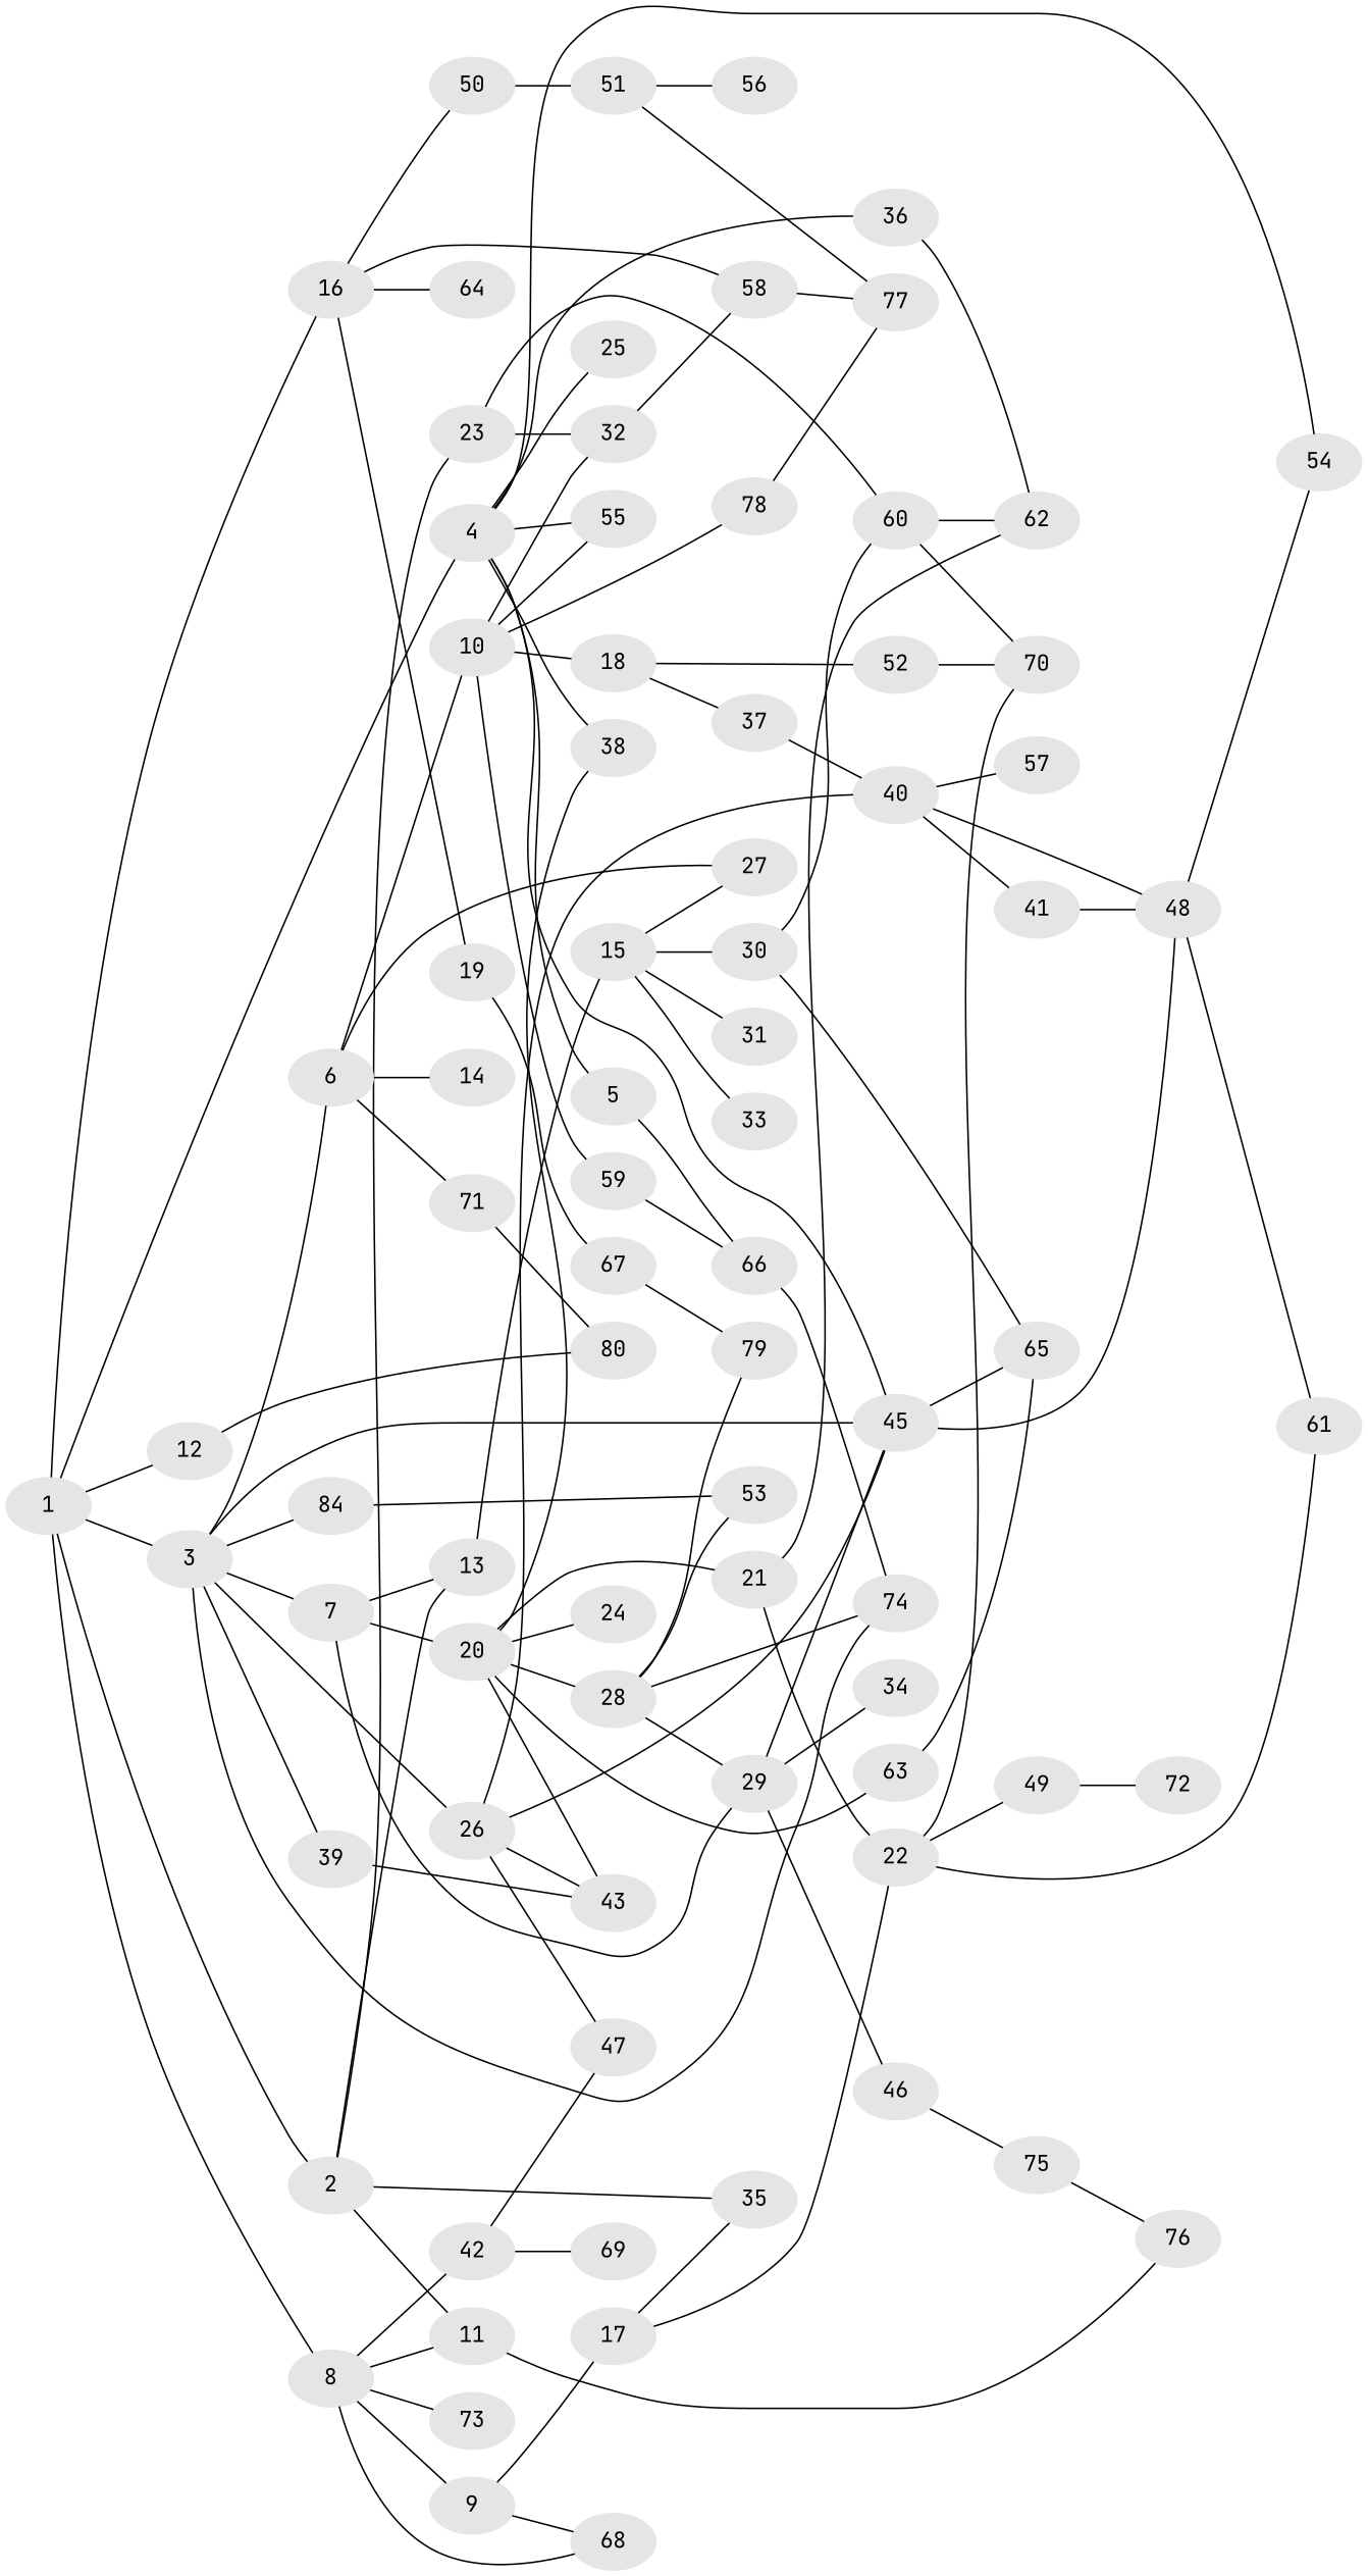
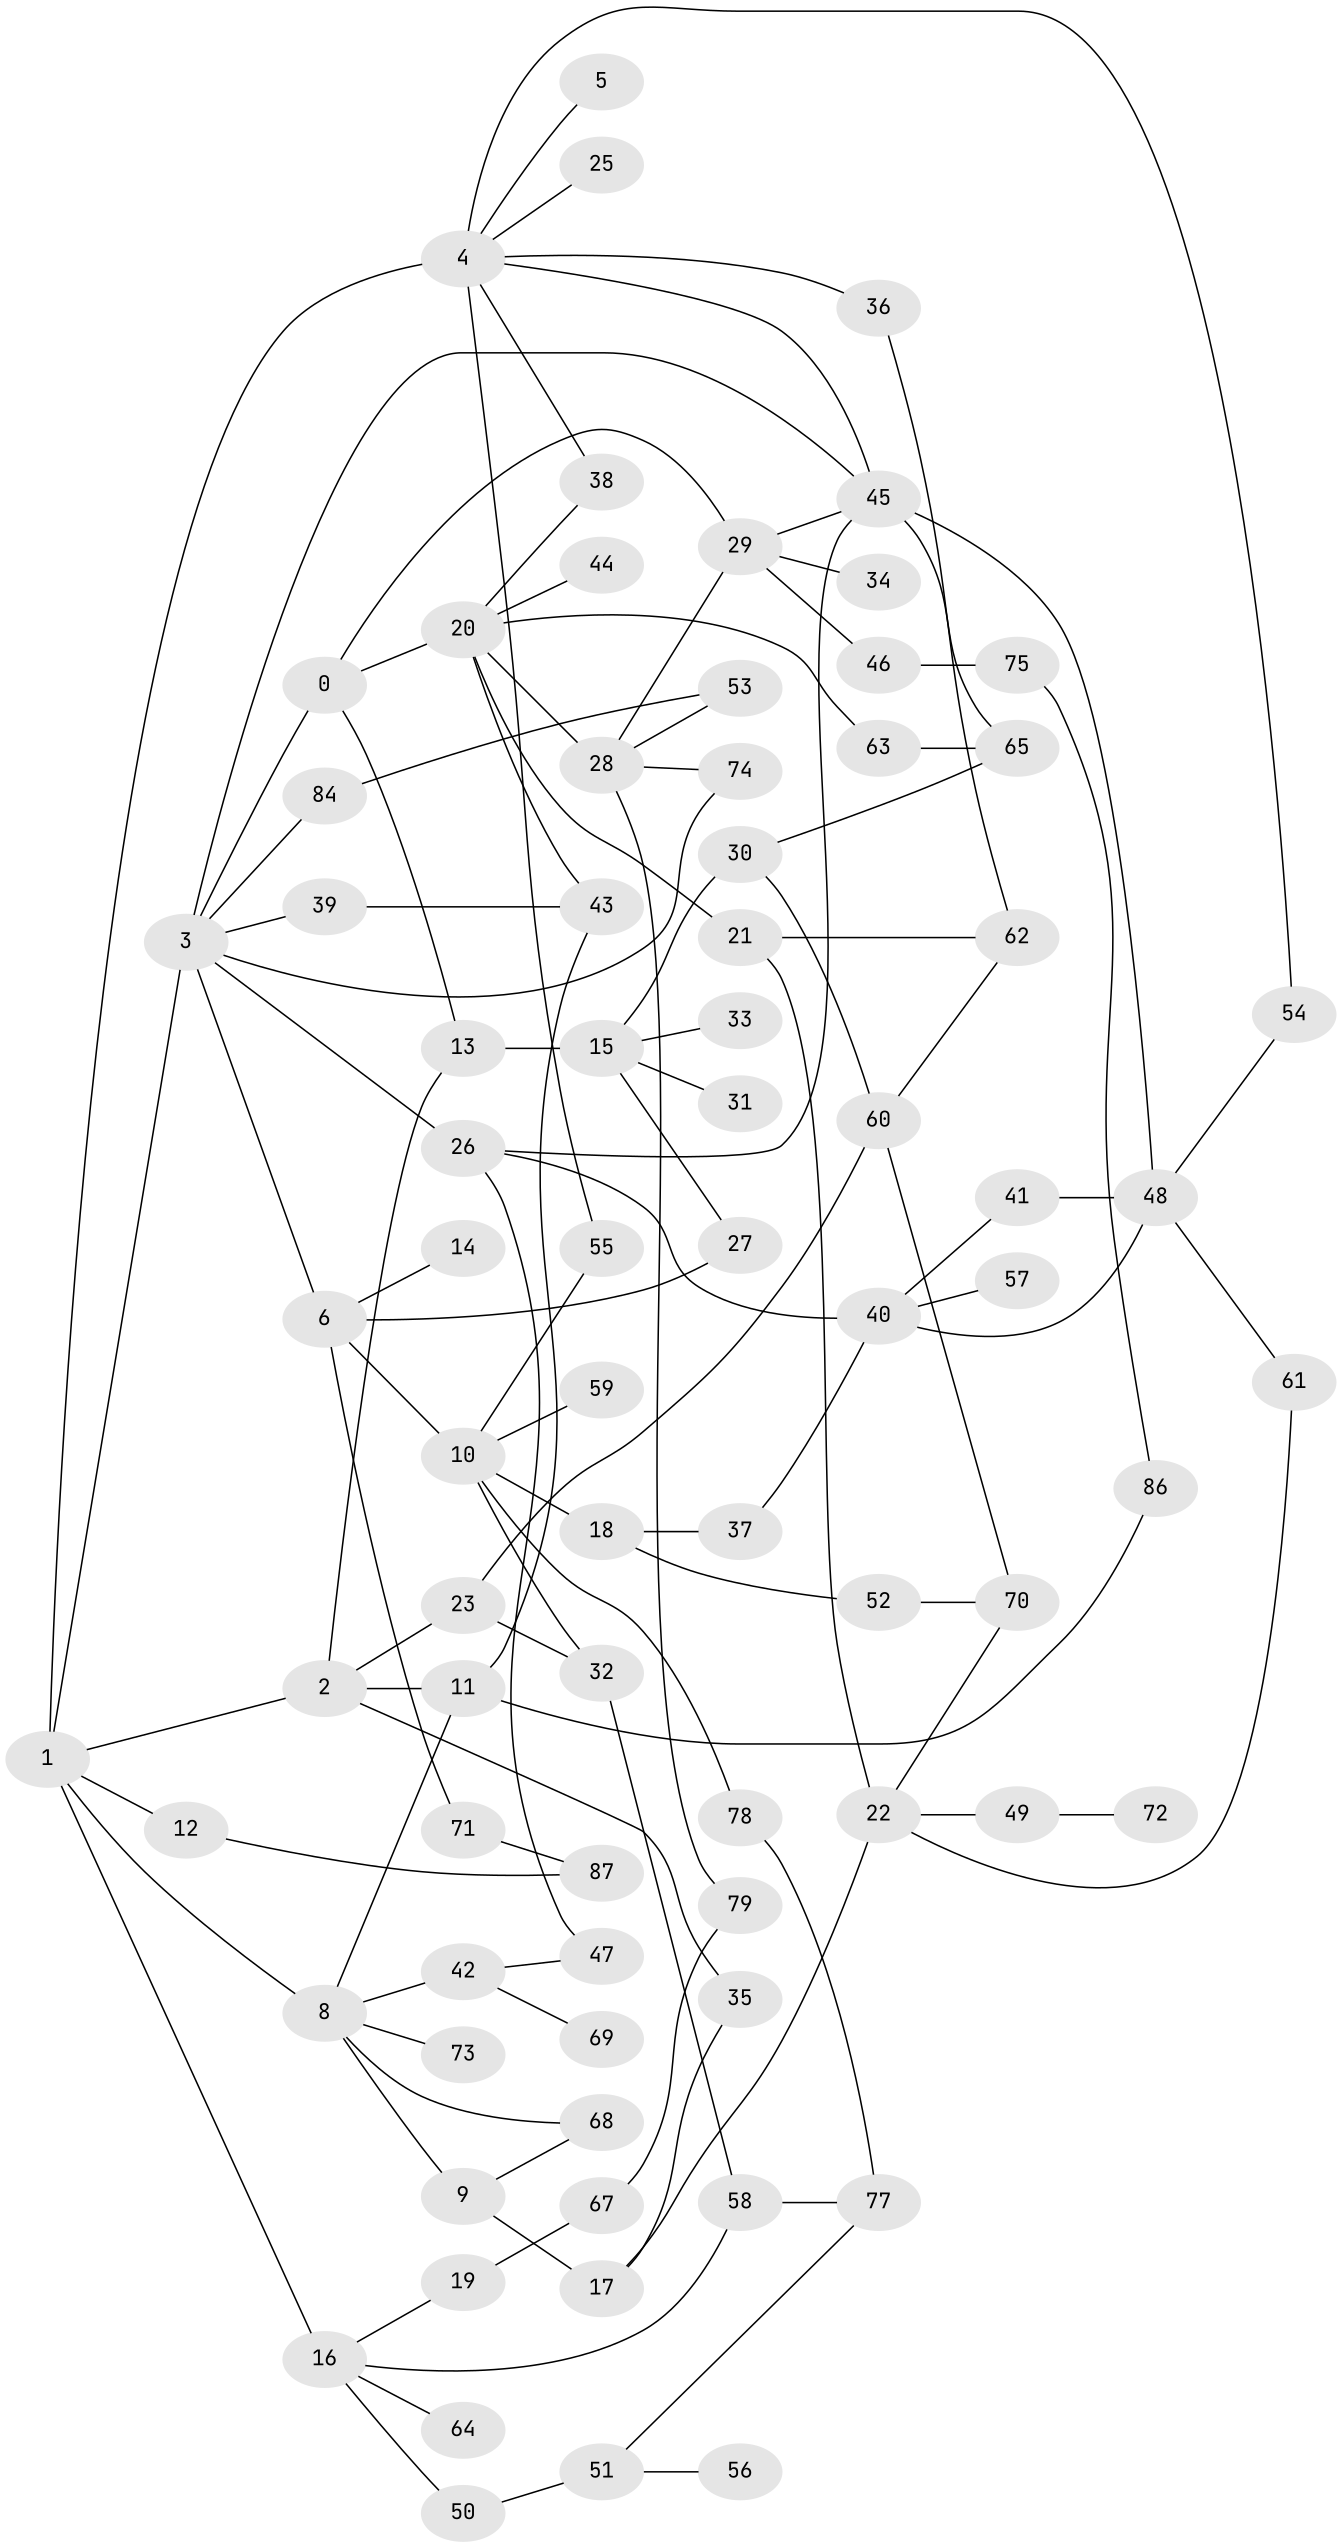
  graph {
    fontname="JetBrains Mono"
    rankdir=LR
    node [color=gray90 fontname="JetBrains Mono" style=filled]
    edge [fontname="JetBrains Mono"]
    1
    2
    3
    4
    8
    12
    16
    11
    13
    23
    35
    6
-   7
+   7 [label=0]
    n14 [label=84]
    26
    39
    45
    74
    5
    25
    36
    38
    54
    55
    9
    42
    68
    73
-   80
+   80 [label=87]
    19
    50
    58
    64
    22
    49
    61
    70
    43
-   76
+   76 [label=86]
    15
    32
    60
    10
    14
    27
    71
    20
    29
    53
    40
    47
    65
    48
-   66
    62
    18
    59
    78
    21
    28
-   44 [label=24]
+   44
    63
    34
    46
    17
    69
    37
    52
    77
    30
    31
    33
    67
    51
    79
    72
    41
    57
    75
    56
    1 -- 2
    1 -- 3
    1 -- 4
    1 -- 8
    1 -- 12
    1 -- 16
    2 -- 11
    2 -- 13
    2 -- 23
    2 -- 35
    3 -- 6
    3 -- 7
    3 -- n14
    3 -- 26
    3 -- 39
    3 -- 45
    3 -- 74
    4 -- 45
    4 -- 5
    4 -- 25
    4 -- 36
    4 -- 38
    4 -- 54
    4 -- 55
    8 -- 11
    8 -- 9
    8 -- 42
    8 -- 68
    8 -- 73
    12 -- 80
    16 -- 19
    16 -- 50
    16 -- 58
    16 -- 64
-   26 -- 43
+   11 -- 43
    11 -- 76
    13 -- 15
    23 -- 32
    23 -- 60
    6 -- 10
    6 -- 14
    6 -- 27
    6 -- 71
    7 -- 13
    7 -- 20
    7 -- 29
    n14 -- 53
    26 -- 45
    26 -- 40
    26 -- 47
    39 -- 43
    45 -- 65
    45 -- 48
-   5 -- 66
    36 -- 62
    9 -- 68
    9 -- 17
    42 -- 47
    42 -- 69
    19 -- 67
    50 -- 51
    58 -- 77
    22 -- 49
    22 -- 61
    22 -- 70
    49 -- 72
    15 -- 27
    15 -- 30
    15 -- 31
    15 -- 33
    32 -- 58
    60 -- 70
    60 -- 62
    10 -- 55
    10 -- 32
    10 -- 18
    10 -- 59
    10 -- 78
    71 -- 80
    20 -- 38
    20 -- 43
    20 -- 21
    20 -- 28
    20 -- 44
    20 -- 63
    29 -- 45
    29 -- 34
    29 -- 46
    40 -- 48
    40 -- 41
    40 -- 57
    48 -- 54
    48 -- 61
-   66 -- 74
    18 -- 37
    18 -- 52
-   59 -- 66
    78 -- 77
    21 -- 22
    21 -- 62
    28 -- 74
    28 -- 29
    28 -- 53
    28 -- 79
    63 -- 65
    46 -- 75
    17 -- 35
    17 -- 22
    37 -- 40
    52 -- 70
    30 -- 60
    30 -- 65
    67 -- 79
    51 -- 77
    51 -- 56
    41 -- 48
    75 -- 76
  }
